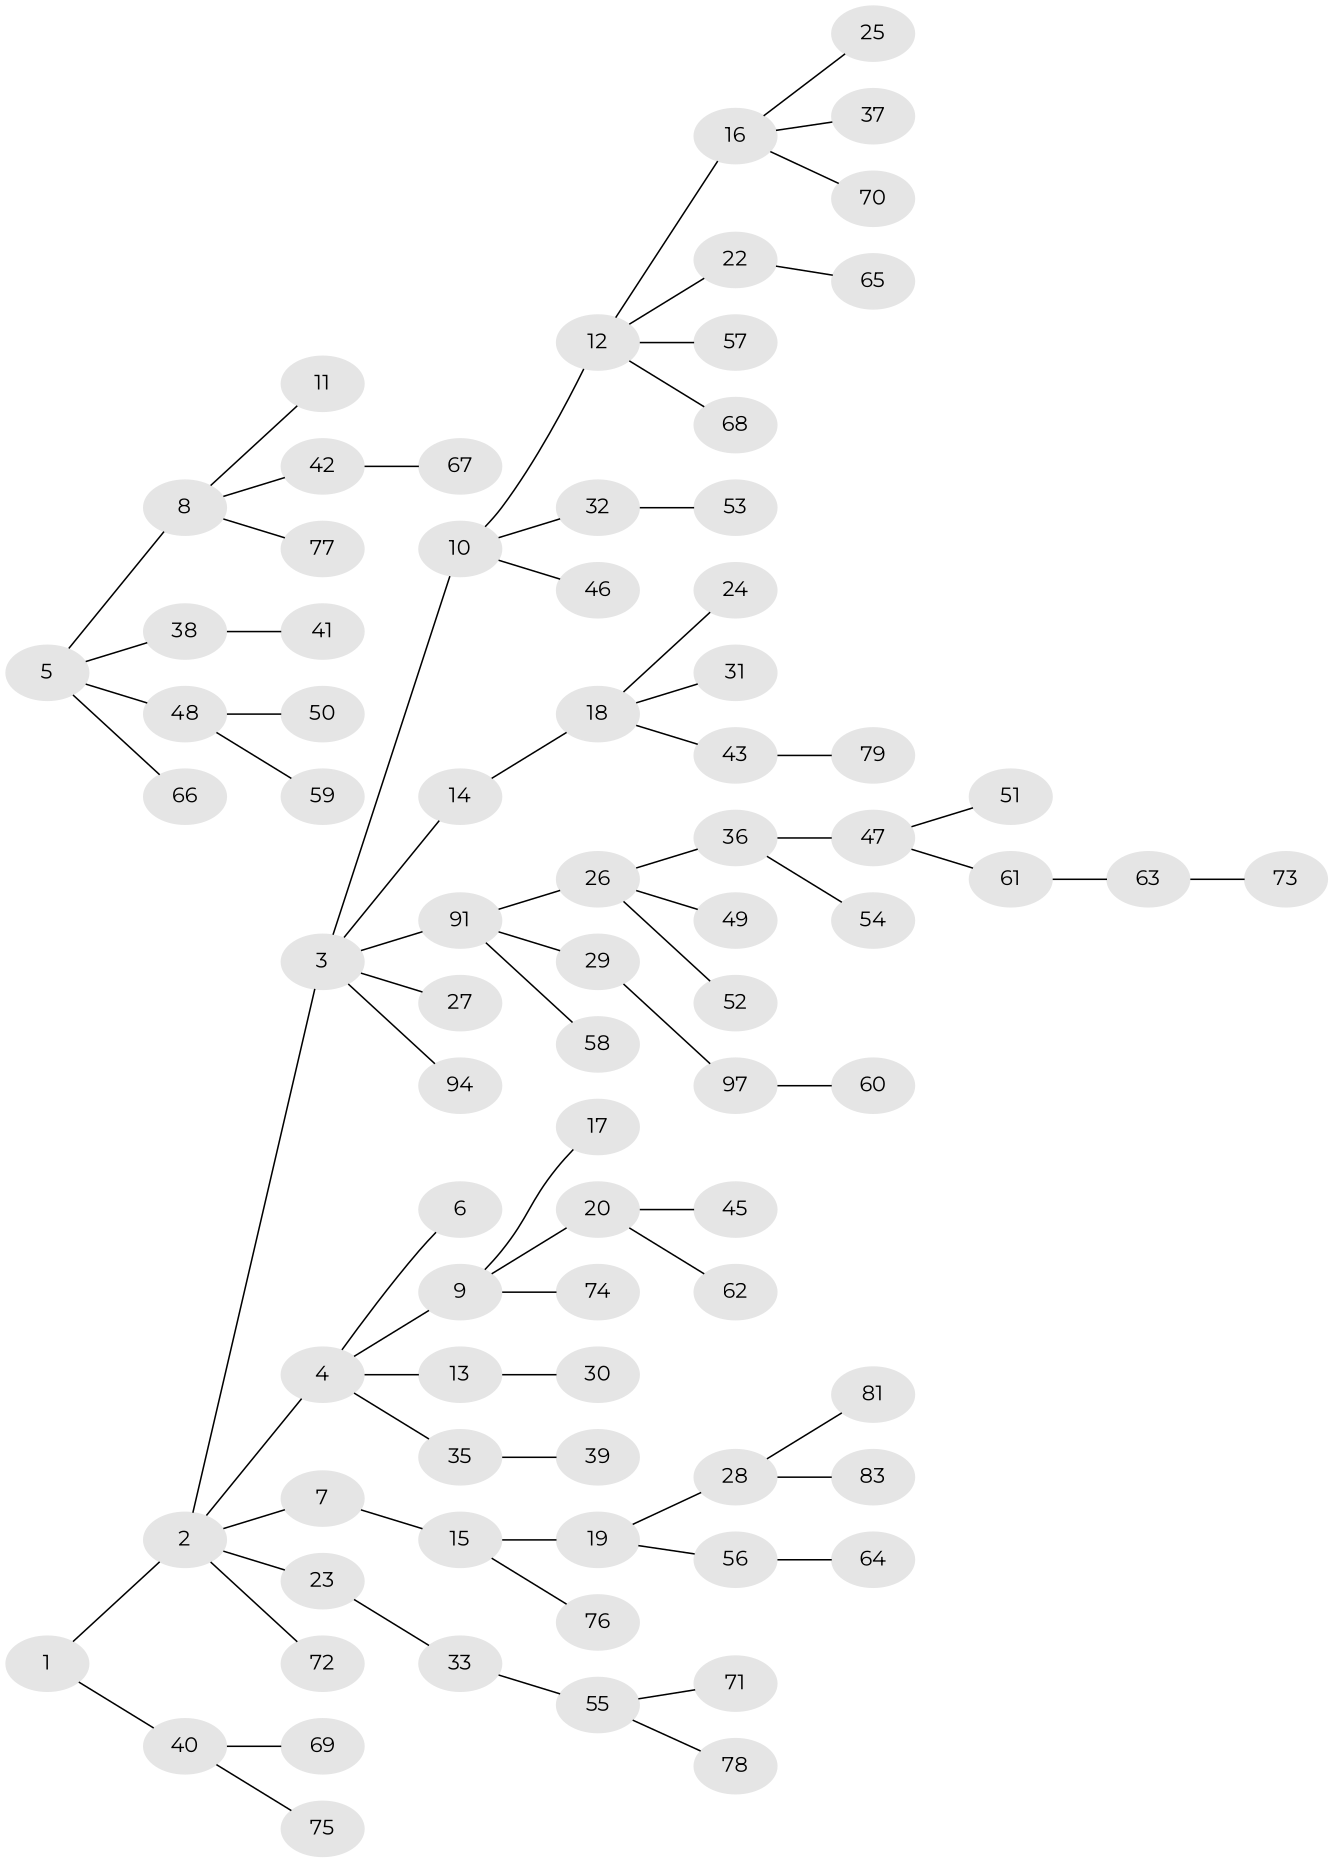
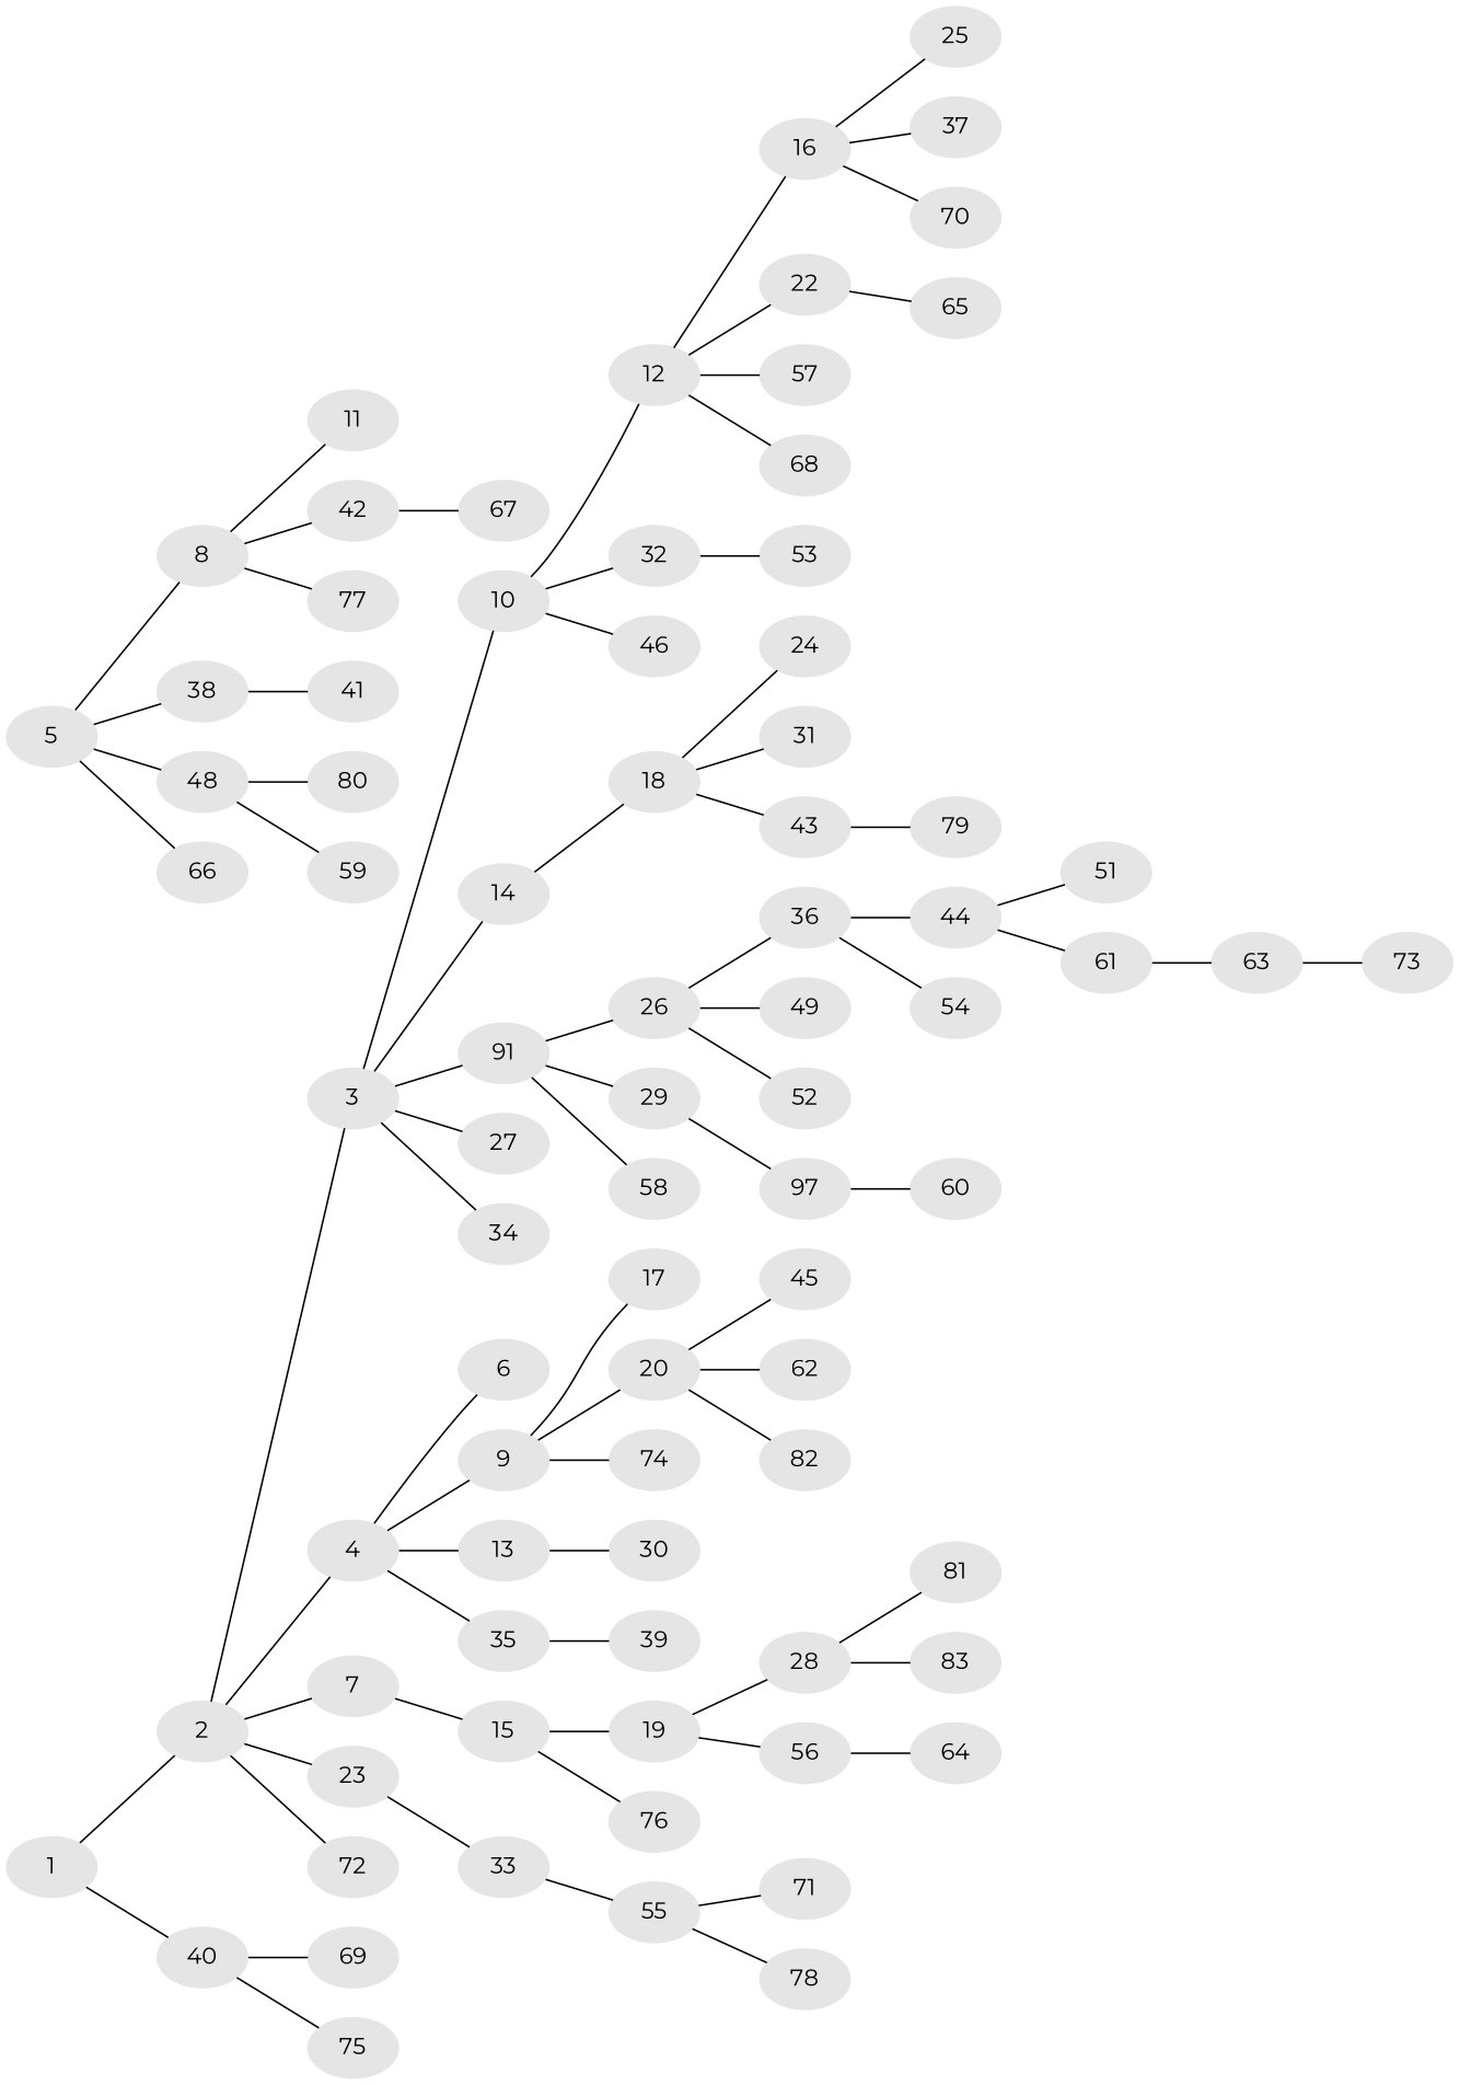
  graph {
    fontname=Montserrat
    rankdir=LR
    node [color=gray90 fontname=Montserrat style=filled]
    edge [fontname=Montserrat]
    1
    2
    40
    3
    4
    7
    23
    72
    5
    8
    38
    48
    66
    69
    75
    10
    14
    n18 [label=91]
    27
-   34 [label=94]
+   34
    6
    9
    13
    35
    15
    33
    12
    32
    46
    18
    26
    29
    58
    17
    20
    74
    30
    39
    11
    42
    77
    41
-   50
+   50 [label=80]
    59
    19
    76
    67
    45
    62
+   82
    16
    22
    57
    68
    53
    25
    37
    70
    65
    24
    31
    43
    28
    56
    79
    81
    83
    64
    36
    49
    52
    n72 [label=97]
    55
-   44 [label=47]
+   44
    54
    60
    71
    78
    51
    61
    63
    73
    1 -- 2
    1 -- 40
    2 -- 3
    2 -- 4
    2 -- 7
    2 -- 23
    2 -- 72
    40 -- 69
    40 -- 75
    3 -- 10
    3 -- 14
    3 -- n18
    3 -- 27
    3 -- 34
    4 -- 6
    4 -- 9
    4 -- 13
    4 -- 35
    7 -- 15
    23 -- 33
    5 -- 8
    5 -- 38
    5 -- 48
    5 -- 66
    8 -- 11
    8 -- 42
    8 -- 77
    38 -- 41
    48 -- 50
    48 -- 59
    10 -- 12
    10 -- 32
    10 -- 46
    14 -- 18
    n18 -- 26
    n18 -- 29
    n18 -- 58
    9 -- 17
    9 -- 20
    9 -- 74
    13 -- 30
    35 -- 39
    15 -- 19
    15 -- 76
    33 -- 55
    12 -- 16
    12 -- 22
    12 -- 57
    12 -- 68
    32 -- 53
    18 -- 24
    18 -- 31
    18 -- 43
    26 -- 36
    26 -- 49
    26 -- 52
    29 -- n72
    20 -- 45
    20 -- 62
+   20 -- 82
    42 -- 67
    19 -- 28
    19 -- 56
    16 -- 25
    16 -- 37
    16 -- 70
    22 -- 65
    43 -- 79
    28 -- 81
    28 -- 83
    56 -- 64
    36 -- 44
    36 -- 54
    n72 -- 60
    55 -- 71
    55 -- 78
    44 -- 51
    44 -- 61
    61 -- 63
    63 -- 73
  }
